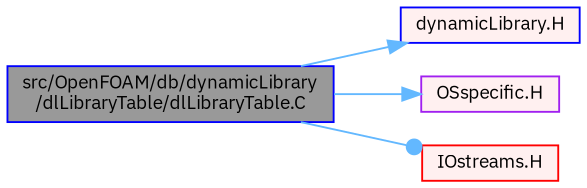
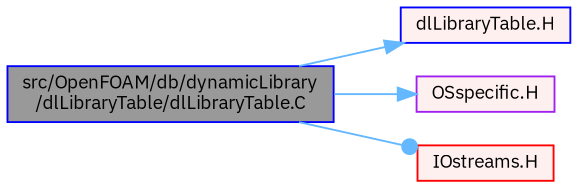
  digraph {
    rankdir=LR
    fontname="IBM Plex Sans"
    node [color=blue fillcolor="#FFF0F0" fontname="IBM Plex Sans" fontsize=10 shape=box style=filled]
    edge [color=steelblue1 fontname="IBM Plex Sans" fontsize=10 labelfontname=Helvetica labelfontsize=10 style=solid arrowhead=normal]
    n1 [fillcolor=grey60 fontcolor=black height=0.2 label="src/OpenFOAM/db/dynamicLibrary\l/dlLibraryTable/dlLibraryTable.C" width=0.4]
-   n2 [height=0.2 label="dynamicLibrary.H" width=0.4]
+   n2 [height=0.2 label="dlLibraryTable.H" width=0.4]
    n3 [color=purple height=0.2 label="OSspecific.H" width=0.4]
    n4 [color=red height=0.2 label="IOstreams.H" width=0.4]
    n1 -> n2
    n1 -> n3
    n1 -> n4 [arrowhead=dot]
  }
